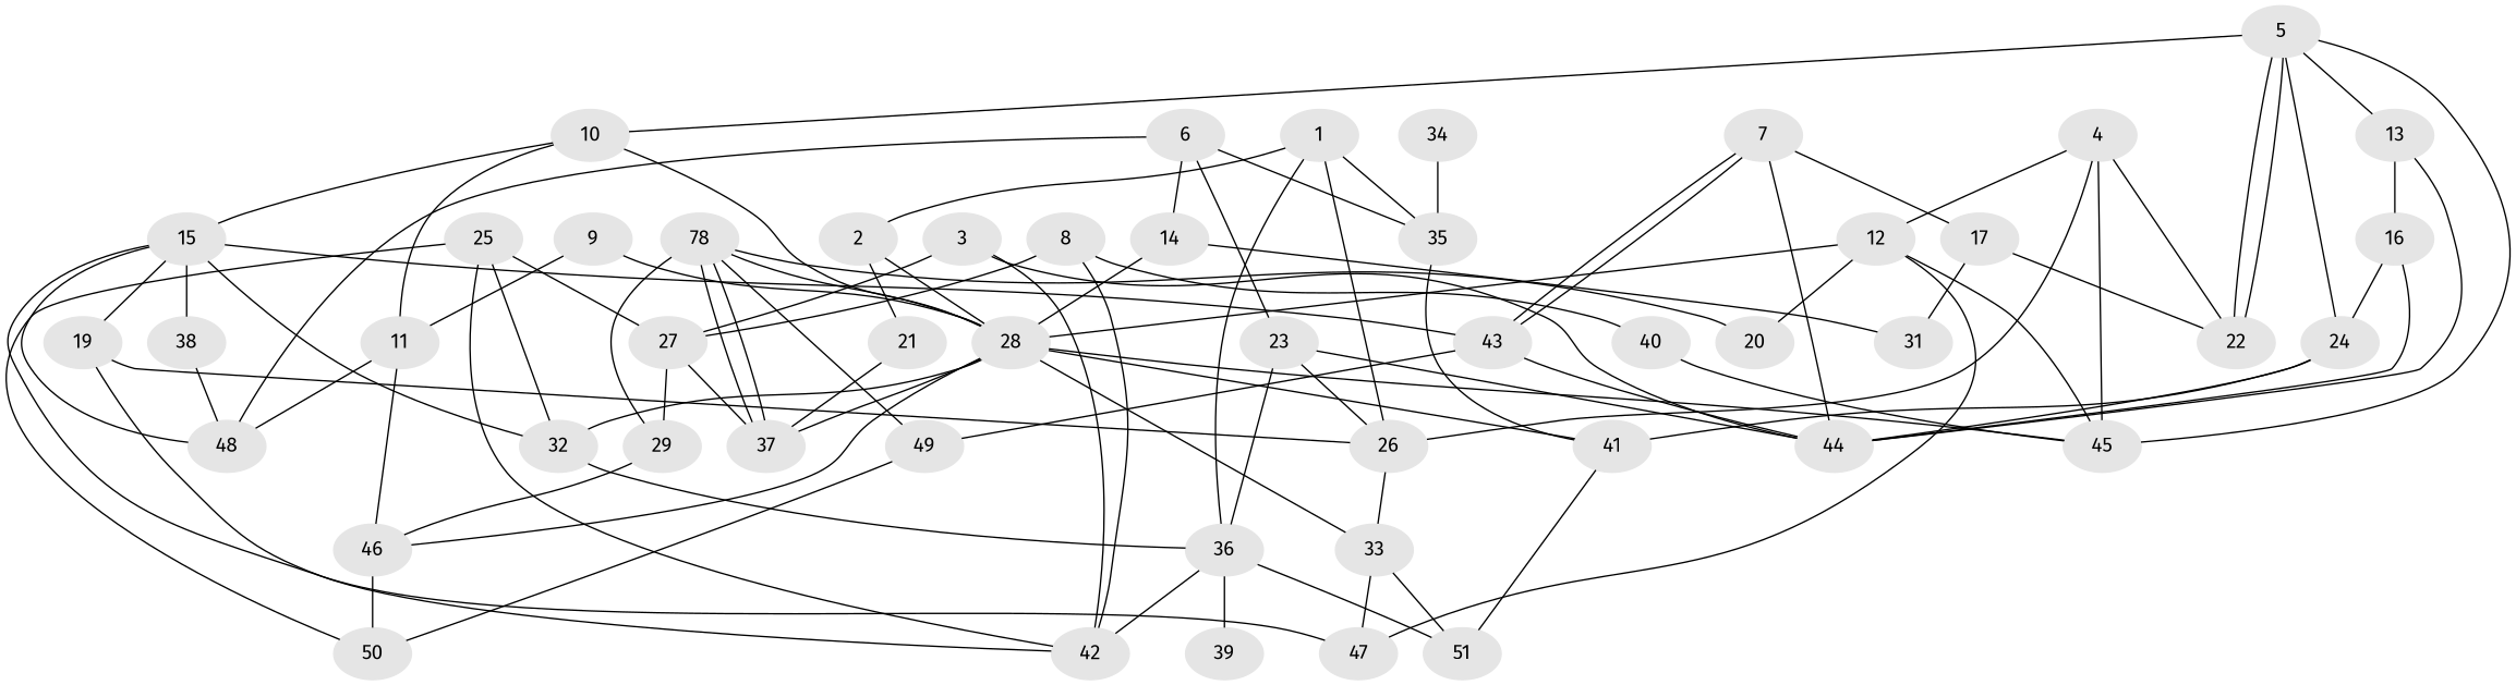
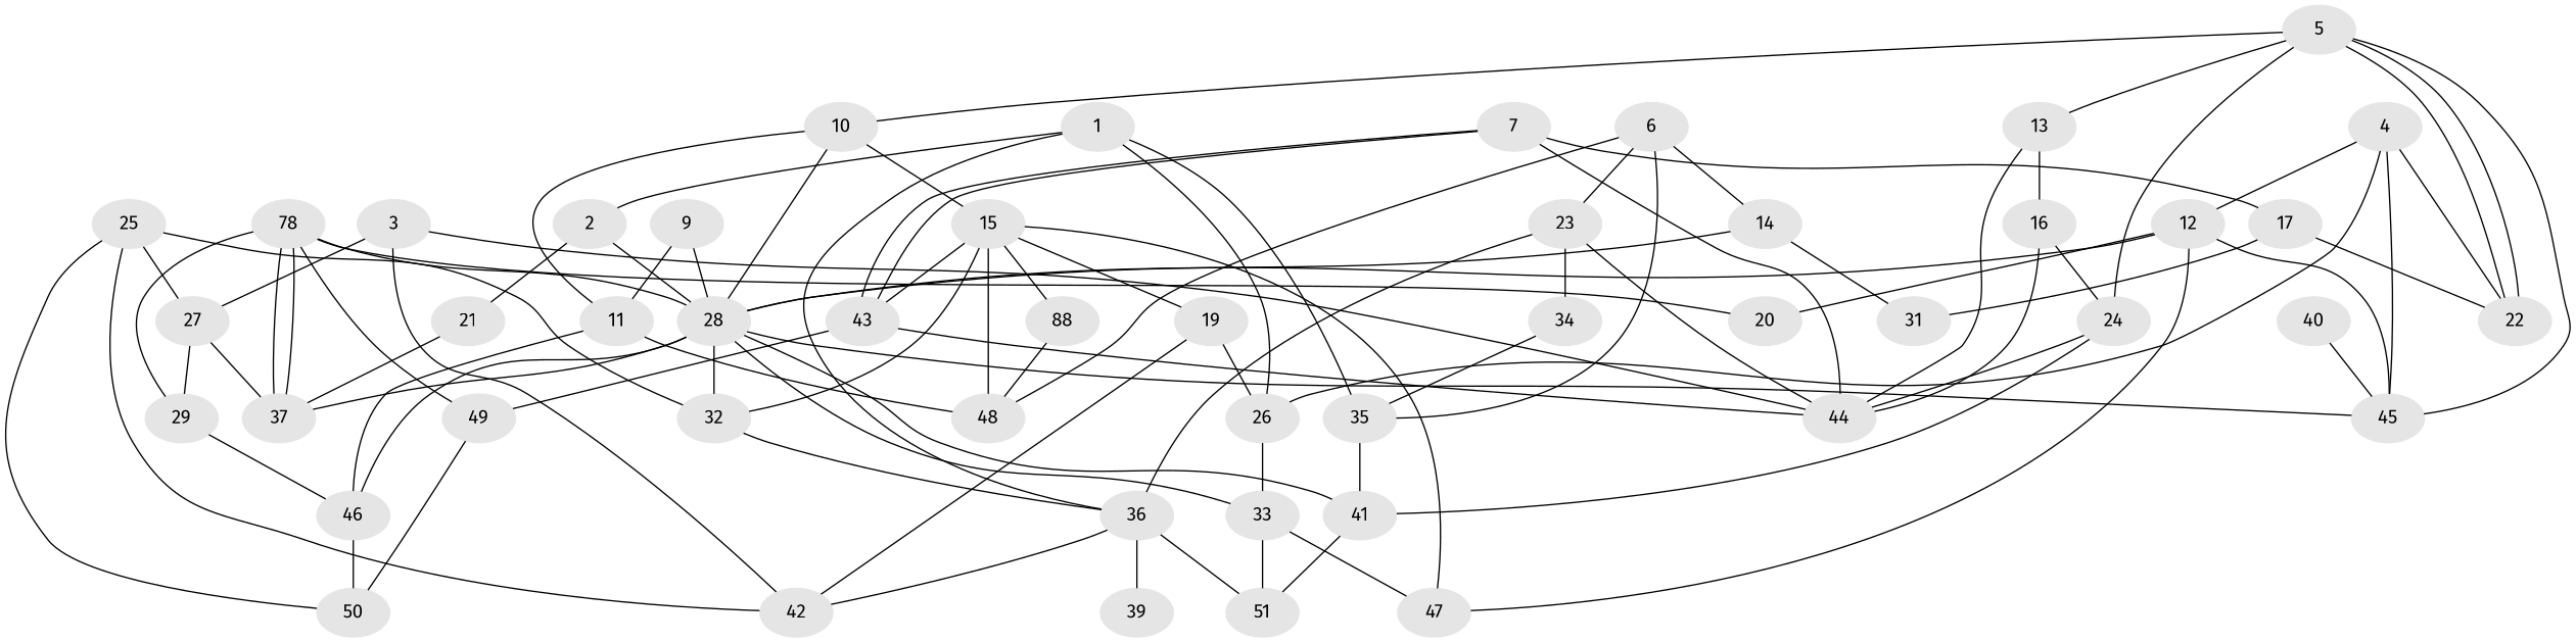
  graph {
    fontname="Fira Sans"
    node [color=gray90 fontname="Fira Sans" style=filled]
    edge [fontname="Fira Sans"]
    1
    2
    26
    35
    36
    21
    28
    33
    41
    42
    39
    51
    37
    45
    46
    32
    34
    3
    27
    44
    29
    4
    12
    22
    20
    47
    5
    10
    13
    24
    11
    15
    16
    6
    14
    23
    48
    31
    7
    17
    43
    49
-   8
    40
    9
    19
-   38
+   38 [label=88]
    50
    n49 [label=78]
    25
    1 -- 2
    1 -- 26
    1 -- 35
    1 -- 36
    2 -- 21
    2 -- 28
    26 -- 33
    35 -- 41
    36 -- 42
    36 -- 39
    36 -- 51
    21 -- 37
    28 -- 33
    28 -- 41
    28 -- 37
    28 -- 45
    28 -- 46
    28 -- 32
    33 -- 51
    33 -- 47
    41 -- 51
    46 -- 50
    32 -- 36
    34 -- 35
    3 -- 42
    3 -- 27
    3 -- 44
    27 -- 37
    27 -- 29
    29 -- 46
    4 -- 26
    4 -- 45
    4 -- 12
    4 -- 22
    12 -- 28
    12 -- 45
    12 -- 20
    12 -- 47
    5 -- 45
    5 -- 22
    5 -- 22
    5 -- 10
    5 -- 13
    5 -- 24
    10 -- 28
    10 -- 11
    10 -- 15
    13 -- 44
    13 -- 16
    24 -- 41
    24 -- 44
    11 -- 46
    11 -- 48
    15 -- 32
    15 -- 47
    15 -- 48
    15 -- 43
    15 -- 19
    15 -- 38
    16 -- 44
    16 -- 24
    6 -- 35
    6 -- 14
    6 -- 23
    6 -- 48
    14 -- 28
    14 -- 31
    23 -- 36
-   23 -- 26
+   23 -- 34
    23 -- 44
    7 -- 44
    7 -- 17
    7 -- 43
    7 -- 43
    17 -- 22
    17 -- 31
    43 -- 44
    43 -- 49
    49 -- 50
-   8 -- 42
-   8 -- 27
-   8 -- 40
    40 -- 45
    9 -- 28
    9 -- 11
    19 -- 26
    19 -- 42
    38 -- 48
    n49 -- 28
    n49 -- 37
    n49 -- 37
    n49 -- 29
    n49 -- 20
    n49 -- 49
    25 -- 42
    25 -- 32
    25 -- 27
    25 -- 50
  }
